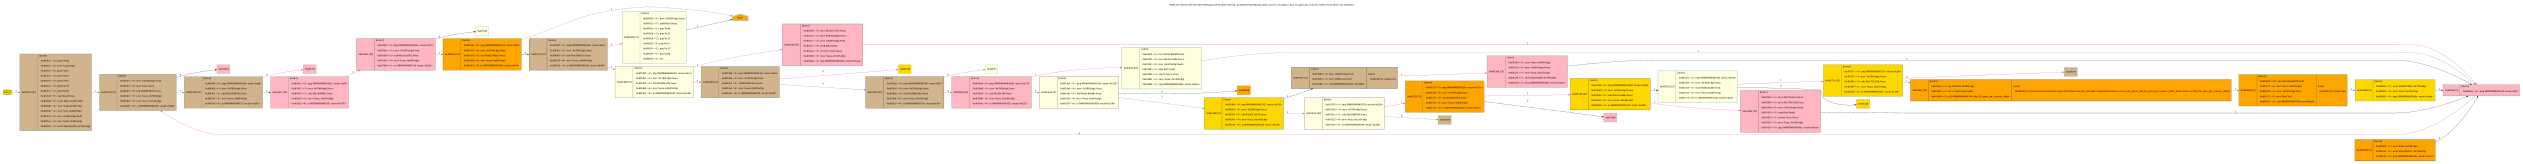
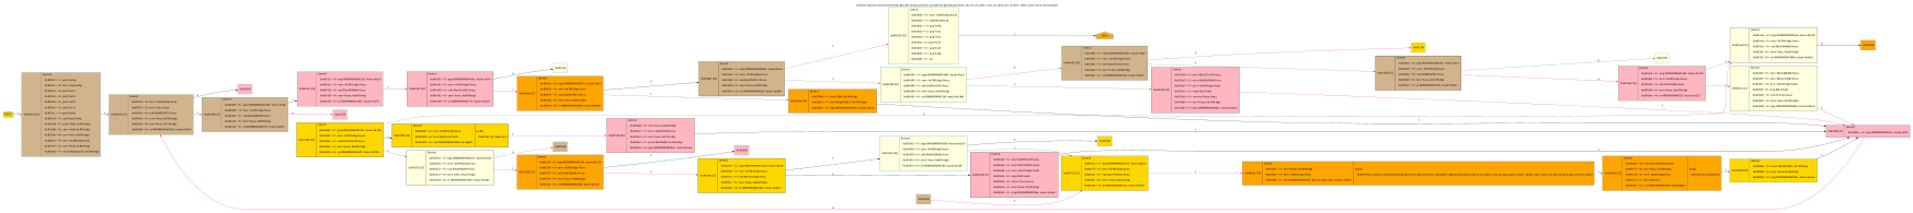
  digraph {
    fontname="Noto Serif"
    label="0x4013c0 (/mnt/c/Users/mathe/Desktop/tcc/POCII/binaries/extr_linuxdriversperfhisiliconhisi_uncore_l3c_pmu.c_hisi_l3c_pmu_get_counter_offset_Final-ollvm.out::main(0))"
    labelloc=t
    rankdir=LR
    node [color=teal fillcolor=lightpink fontname="Noto Serif" shape=record style=filled]
    edge [color=deeppink fontname="Noto Serif"]
    Entry [color=darkgreen fillcolor=gold height=0.3 shape=cylinder width=0.3]
    n2 [fillcolor=tan label="{\n     0x4013c0 [47]\l\n     | [instrs]\l\n     &nbsp;&nbsp;0x4013c0 \<+1\>: push %rbp\l\n     &nbsp;&nbsp;0x4013c1 \<+3\>: mov %rsp,%rbp\l\n     &nbsp;&nbsp;0x4013c4 \<+2\>: push %r15\l\n     &nbsp;&nbsp;0x4013c6 \<+2\>: push %r14\l\n     &nbsp;&nbsp;0x4013c8 \<+2\>: push %r13\l\n     &nbsp;&nbsp;0x4013ca \<+2\>: push %r12\l\n     &nbsp;&nbsp;0x4013cc \<+1\>: push %rbx\l\n     &nbsp;&nbsp;0x4013cd \<+7\>: sub $0xa8,%rsp\l\n     &nbsp;&nbsp;0x4013d4 \<+7\>: movl $0x0,-0x34(%rbp)\l\n     &nbsp;&nbsp;0x4013db \<+3\>: mov %edi,-0x38(%rbp)\l\n     &nbsp;&nbsp;0x4013de \<+4\>: mov %rsi,-0x40(%rbp)\l\n     &nbsp;&nbsp;0x4013e2 \<+3\>: mov -0x38(%rbp),%edi\l\n     &nbsp;&nbsp;0x4013e5 \<+3\>: mov %edi,-0x30(%rbp)\l\n     &nbsp;&nbsp;0x4013e8 \<+7\>: movl $0xf43aa7f6,-0x74(%rbp)\l\n  }"]
    n3 [fillcolor=tan label="{\n     0x4013ef [23]\l\n     | [instrs]\l\n     &nbsp;&nbsp;0x4013ef \<+3\>: mov -0x74(%rbp),%eax\l\n     &nbsp;&nbsp;0x4013f2 \<+2\>: mov %eax,%ecx\l\n     &nbsp;&nbsp;0x4013f4 \<+6\>: sub $0x88556975,%ecx\l\n     &nbsp;&nbsp;0x4013fa \<+3\>: mov %eax,-0x78(%rbp)\l\n     &nbsp;&nbsp;0x4013fd \<+3\>: mov %ecx,-0x7c(%rbp)\l\n     &nbsp;&nbsp;0x401400 \<+6\>: je 0000000000401628 \<main+0x268\>\l\n  }"]
    n4 [color=darkgreen label="{\n     0x401628\l\n  }" style="dashed,filled"]
    n5 [fillcolor=tan label="{\n     0x401406 [22]\l\n     | [instrs]\l\n     &nbsp;&nbsp;0x401406 \<+5\>: jmp 000000000040140b \<main+0x4b\>\l\n     &nbsp;&nbsp;0x40140b \<+3\>: mov -0x78(%rbp),%eax\l\n     &nbsp;&nbsp;0x40140e \<+5\>: sub $0xa88b47b4,%eax\l\n     &nbsp;&nbsp;0x401413 \<+3\>: mov %eax,-0x80(%rbp)\l\n     &nbsp;&nbsp;0x401416 \<+6\>: je 0000000000401725 \<main+0x365\>\l\n  }"]
    n6 [label="{\n     0x401725\l\n  }" style="dashed,filled"]
    n7 [label="{\n     0x40141c [25]\l\n     | [instrs]\l\n     &nbsp;&nbsp;0x40141c \<+5\>: jmp 0000000000401421 \<main+0x61\>\l\n     &nbsp;&nbsp;0x401421 \<+3\>: mov -0x78(%rbp),%eax\l\n     &nbsp;&nbsp;0x401424 \<+5\>: sub $0xc36998b4,%eax\l\n     &nbsp;&nbsp;0x401429 \<+6\>: mov %eax,-0x84(%rbp)\l\n     &nbsp;&nbsp;0x40142f \<+6\>: je 0000000000401835 \<main+0x475\>\l\n  }"]
    n8 [color=black label="{\n     0x401435 [25]\l\n     | [instrs]\l\n     &nbsp;&nbsp;0x401435 \<+5\>: jmp 000000000040143a \<main+0x7a\>\l\n     &nbsp;&nbsp;0x40143a \<+3\>: mov -0x78(%rbp),%eax\l\n     &nbsp;&nbsp;0x40143d \<+5\>: sub $0xc4c1a082,%eax\l\n     &nbsp;&nbsp;0x401442 \<+6\>: mov %eax,-0x88(%rbp)\l\n     &nbsp;&nbsp;0x401448 \<+6\>: je 00000000004017e4 \<main+0x424\>\l\n  }"]
    n9 [fillcolor=orange height=0.3 label=Users peripheries=2 shape=house width=0.3]
    n10 [color=black fillcolor=lightyellow label="{\n     0x4017e4\l\n  }" style="dashed,filled"]
    n11 [color=darkgreen fillcolor=orange label="{\n     0x40144e [25]\l\n     | [instrs]\l\n     &nbsp;&nbsp;0x40144e \<+5\>: jmp 0000000000401453 \<main+0x93\>\l\n     &nbsp;&nbsp;0x401453 \<+3\>: mov -0x78(%rbp),%eax\l\n     &nbsp;&nbsp;0x401456 \<+5\>: sub $0xd1978dc3,%eax\l\n     &nbsp;&nbsp;0x40145b \<+6\>: mov %eax,-0x8c(%rbp)\l\n     &nbsp;&nbsp;0x401461 \<+6\>: je 000000000040180d \<main+0x44d\>\l\n  }"]
    n12 [fillcolor=gold label="{\n     0x401686 [18]\l\n     | [instrs]\l\n     &nbsp;&nbsp;0x401686 \<+7\>: movl $0xd1978dc3,-0x74(%rbp)\l\n     &nbsp;&nbsp;0x40168d \<+6\>: mov %eax,-0xc0(%rbp)\l\n     &nbsp;&nbsp;0x401693 \<+5\>: jmp 000000000040186a \<main+0x4aa\>\l\n  }"]
    n13 [label="{\n     0x40186a [5]\l\n     | [instrs]\l\n     &nbsp;&nbsp;0x40186a \<+5\>: jmp 00000000004013ef \<main+0x2f\>\l\n  }"]
    n14 [color=black fillcolor=orange label="{\n     0x40180d [19]\l\n     | [instrs]\l\n     &nbsp;&nbsp;0x40180d \<+7\>: movl $0x0,-0x34(%rbp)\l\n     &nbsp;&nbsp;0x401814 \<+7\>: movl $0xef18d7a7,-0x74(%rbp)\l\n     &nbsp;&nbsp;0x40181b \<+5\>: jmp 000000000040186a \<main+0x4aa\>\l\n  }"]
    n15 [color=black fillcolor=tan label="{\n     0x401467 [25]\l\n     | [instrs]\l\n     &nbsp;&nbsp;0x401467 \<+5\>: jmp 000000000040146c \<main+0xac\>\l\n     &nbsp;&nbsp;0x40146c \<+3\>: mov -0x78(%rbp),%eax\l\n     &nbsp;&nbsp;0x40146f \<+5\>: sub $0xef18d7a7,%eax\l\n     &nbsp;&nbsp;0x401474 \<+6\>: mov %eax,-0x90(%rbp)\l\n     &nbsp;&nbsp;0x40147a \<+6\>: je 0000000000401820 \<main+0x460\>\l\n  }"]
    n16 [color=darkgreen fillcolor=orange label="{\n     0x40166d [25]\l\n     | [instrs]\l\n     &nbsp;&nbsp;0x40166d \<+10\>: movabs $0x4020f2,%rdi\l\n     &nbsp;&nbsp;0x401677 \<+4\>: mov %rax,-0x50(%rbp)\l\n     &nbsp;&nbsp;0x40167b \<+4\>: mov -0x50(%rbp),%rsi\l\n     &nbsp;&nbsp;0x40167f \<+2\>: mov $0x0,%al\l\n     &nbsp;&nbsp;0x401681 \<+5\>: call 0000000000401030 \<printf@plt\>\l\n     | [calls]\l\n     &nbsp;&nbsp;0x401030 \{1\} (unknown)\l\n  }"]
    n17 [fillcolor=lightyellow label="{\n     0x401820 [21]\l\n     | [instrs]\l\n     &nbsp;&nbsp;0x401820 \<+3\>: mov -0x34(%rbp),%eax\l\n     &nbsp;&nbsp;0x401823 \<+7\>: add $0xa8,%rsp\l\n     &nbsp;&nbsp;0x40182a \<+1\>: pop %rbx\l\n     &nbsp;&nbsp;0x40182b \<+2\>: pop %r12\l\n     &nbsp;&nbsp;0x40182d \<+2\>: pop %r13\l\n     &nbsp;&nbsp;0x40182f \<+2\>: pop %r14\l\n     &nbsp;&nbsp;0x401831 \<+2\>: pop %r15\l\n     &nbsp;&nbsp;0x401833 \<+1\>: pop %rbp\l\n     &nbsp;&nbsp;0x401834 \<+1\>: ret\l\n  }"]
    n18 [color=darkgreen fillcolor=lightyellow label="{\n     0x401480 [25]\l\n     | [instrs]\l\n     &nbsp;&nbsp;0x401480 \<+5\>: jmp 0000000000401485 \<main+0xc5\>\l\n     &nbsp;&nbsp;0x401485 \<+3\>: mov -0x78(%rbp),%eax\l\n     &nbsp;&nbsp;0x401488 \<+5\>: sub $0xf43aa7f6,%eax\l\n     &nbsp;&nbsp;0x40148d \<+6\>: mov %eax,-0x94(%rbp)\l\n     &nbsp;&nbsp;0x401493 \<+6\>: je 000000000040159d \<main+0x1dd\>\l\n  }"]
    n19 [color=darkgreen fillcolor=tan label="{\n     0x401593\l\n  }" style="dashed,filled"]
    n20 [color=black label="{\n     0x40159d [27]\l\n     | [instrs]\l\n     &nbsp;&nbsp;0x40159d \<+5\>: mov $0x4217e476,%eax\l\n     &nbsp;&nbsp;0x4015a2 \<+5\>: mov $0x682d3b0b,%ecx\l\n     &nbsp;&nbsp;0x4015a7 \<+3\>: mov -0x30(%rbp),%edx\l\n     &nbsp;&nbsp;0x4015aa \<+3\>: cmp $0x2,%edx\l\n     &nbsp;&nbsp;0x4015ad \<+3\>: cmovne %ecx,%eax\l\n     &nbsp;&nbsp;0x4015b0 \<+3\>: mov %eax,-0x74(%rbp)\l\n     &nbsp;&nbsp;0x4015b3 \<+5\>: jmp 000000000040186a \<main+0x4aa\>\l\n  }"]
    n21 [fillcolor=tan label="{\n     0x401499 [25]\l\n     | [instrs]\l\n     &nbsp;&nbsp;0x401499 \<+5\>: jmp 000000000040149e \<main+0xde\>\l\n     &nbsp;&nbsp;0x40149e \<+3\>: mov -0x78(%rbp),%eax\l\n     &nbsp;&nbsp;0x4014a1 \<+5\>: sub $0xf59c4cc0,%eax\l\n     &nbsp;&nbsp;0x4014a6 \<+6\>: mov %eax,-0x98(%rbp)\l\n     &nbsp;&nbsp;0x4014ac \<+6\>: je 00000000004017f0 \<main+0x430\>\l\n  }"]
    n22 [color=black fillcolor=orange label="{\n     0x40165e [15]\l\n     | [instrs]\l\n     &nbsp;&nbsp;0x40165e \<+7\>: movl $0x64,-0x48(%rbp)\l\n     &nbsp;&nbsp;0x401665 \<+3\>: mov -0x48(%rbp),%edi\l\n     &nbsp;&nbsp;0x401668 \<+5\>: call 0000000000401390 \<hisi_l3c_pmu_get_counter_offset\>\l\n     | [calls]\l\n     &nbsp;&nbsp;0x401390 \{1\} (/mnt/c/Users/mathe/Desktop/tcc/POCII/binaries/extr_linuxdriversperfhisiliconhisi_uncore_l3c_pmu.c_hisi_l3c_pmu_get_counter_offset_Final-ollvm.out::hisi_l3c_pmu_get_counter_offset)\l\n  }"]
    n23 [fillcolor=gold label="{\n     0x4017f0\l\n  }" style="dashed,filled"]
    n24 [color=black fillcolor=tan label="{\n     0x4014b2 [25]\l\n     | [instrs]\l\n     &nbsp;&nbsp;0x4014b2 \<+5\>: jmp 00000000004014b7 \<main+0xf7\>\l\n     &nbsp;&nbsp;0x4014b7 \<+3\>: mov -0x78(%rbp),%eax\l\n     &nbsp;&nbsp;0x4014ba \<+5\>: sub $0xfb4bc98e,%eax\l\n     &nbsp;&nbsp;0x4014bf \<+6\>: mov %eax,-0x9c(%rbp)\l\n     &nbsp;&nbsp;0x4014c5 \<+6\>: je 00000000004017fc \<main+0x43c\>\l\n  }"]
    n25 [color=darkgreen fillcolor=gold label="{\n     0x40157a [25]\l\n     | [instrs]\l\n     &nbsp;&nbsp;0x40157a \<+5\>: jmp 000000000040157f \<main+0x1bf\>\l\n     &nbsp;&nbsp;0x40157f \<+3\>: mov -0x78(%rbp),%eax\l\n     &nbsp;&nbsp;0x401582 \<+5\>: sub $0x7701921b,%eax\l\n     &nbsp;&nbsp;0x401587 \<+6\>: mov %eax,-0xbc(%rbp)\l\n     &nbsp;&nbsp;0x40158d \<+6\>: je 000000000040165e \<main+0x29e\>\l\n  }"]
    n26 [color=darkgreen fillcolor=lightyellow label="{\n     0x4017fc\l\n  }" style="dashed,filled"]
    n27 [color=darkgreen label="{\n     0x4014cb [25]\l\n     | [instrs]\l\n     &nbsp;&nbsp;0x4014cb \<+5\>: jmp 00000000004014d0 \<main+0x110\>\l\n     &nbsp;&nbsp;0x4014d0 \<+3\>: mov -0x78(%rbp),%eax\l\n     &nbsp;&nbsp;0x4014d3 \<+5\>: sub $0x29a6b9,%eax\l\n     &nbsp;&nbsp;0x4014d8 \<+6\>: mov %eax,-0xa0(%rbp)\l\n     &nbsp;&nbsp;0x4014de \<+6\>: je 00000000004015f2 \<main+0x232\>\l\n  }"]
    n28 [color=black fillcolor=gold label="{\n     0x4015b8\l\n  }" style="dashed,filled"]
    n29 [color=darkgreen fillcolor=lightyellow label="{\n     0x4015f2 [27]\l\n     | [instrs]\l\n     &nbsp;&nbsp;0x4015f2 \<+5\>: mov $0x3c4b4dd9,%eax\l\n     &nbsp;&nbsp;0x4015f7 \<+5\>: mov $0x5cc5ed2b,%ecx\l\n     &nbsp;&nbsp;0x4015fc \<+3\>: mov -0x2c(%rbp),%edx\l\n     &nbsp;&nbsp;0x4015ff \<+3\>: cmp $0x1,%edx\l\n     &nbsp;&nbsp;0x401602 \<+3\>: cmovl %ecx,%eax\l\n     &nbsp;&nbsp;0x401605 \<+3\>: mov %eax,-0x74(%rbp)\l\n     &nbsp;&nbsp;0x401608 \<+5\>: jmp 000000000040186a \<main+0x4aa\>\l\n  }"]
    n30 [color=black fillcolor=lightyellow label="{\n     0x4014e4 [25]\l\n     | [instrs]\l\n     &nbsp;&nbsp;0x4014e4 \<+5\>: jmp 00000000004014e9 \<main+0x129\>\l\n     &nbsp;&nbsp;0x4014e9 \<+3\>: mov -0x78(%rbp),%eax\l\n     &nbsp;&nbsp;0x4014ec \<+5\>: sub $0x3c4b4dd9,%eax\l\n     &nbsp;&nbsp;0x4014f1 \<+6\>: mov %eax,-0xa4(%rbp)\l\n     &nbsp;&nbsp;0x4014f7 \<+6\>: je 000000000040160d \<main+0x24d\>\l\n  }"]
    n31 [fillcolor=lightyellow label="{\n     0x401561 [25]\l\n     | [instrs]\l\n     &nbsp;&nbsp;0x401561 \<+5\>: jmp 0000000000401566 \<main+0x1a6\>\l\n     &nbsp;&nbsp;0x401566 \<+3\>: mov -0x78(%rbp),%eax\l\n     &nbsp;&nbsp;0x401569 \<+5\>: sub $0x682d3b0b,%eax\l\n     &nbsp;&nbsp;0x40156e \<+6\>: mov %eax,-0xb8(%rbp)\l\n     &nbsp;&nbsp;0x401574 \<+6\>: je 00000000004015b8 \<main+0x1f8\>\l\n  }"]
    n32 [color=black fillcolor=orange label="{\n     0x40160d\l\n  }" style="dashed,filled"]
    n33 [color=black fillcolor=gold label="{\n     0x4014fd [25]\l\n     | [instrs]\l\n     &nbsp;&nbsp;0x4014fd \<+5\>: jmp 0000000000401502 \<main+0x142\>\l\n     &nbsp;&nbsp;0x401502 \<+3\>: mov -0x78(%rbp),%eax\l\n     &nbsp;&nbsp;0x401505 \<+5\>: sub $0x4217e476,%eax\l\n     &nbsp;&nbsp;0x40150a \<+6\>: mov %eax,-0xa8(%rbp)\l\n     &nbsp;&nbsp;0x401510 \<+6\>: je 00000000004015d0 \<main+0x210\>\l\n  }"]
    n34 [color=black label="{\n     0x401643 [27]\l\n     | [instrs]\l\n     &nbsp;&nbsp;0x401643 \<+5\>: mov $0xf59c4cc0,%eax\l\n     &nbsp;&nbsp;0x401648 \<+5\>: mov $0x7701921b,%ecx\l\n     &nbsp;&nbsp;0x40164d \<+3\>: mov -0x2c(%rbp),%edx\l\n     &nbsp;&nbsp;0x401650 \<+3\>: cmp $0x0,%edx\l\n     &nbsp;&nbsp;0x401653 \<+3\>: cmove %ecx,%eax\l\n     &nbsp;&nbsp;0x401656 \<+3\>: mov %eax,-0x74(%rbp)\l\n     &nbsp;&nbsp;0x401659 \<+5\>: jmp 000000000040186a \<main+0x4aa\>\l\n  }"]
-   n35 [color=black fillcolor=tan label="{\n     0x4015d0 [13]\l\n     | [instrs]\l\n     &nbsp;&nbsp;0x4015d0 \<+4\>: mov -0x40(%rbp),%rax\l\n     &nbsp;&nbsp;0x4015d4 \<+4\>: mov 0x8(%rax),%rdi\l\n     &nbsp;&nbsp;0x4015d8 \<+5\>: call 0000000000401040 \<atoi@plt\>\l\n     | [calls]\l\n     &nbsp;&nbsp;0x401040 \{1\} (unknown)\l\n  }"]
+   n35 [color=black fillcolor=gold label="{\n     0x4015d0 [13]\l\n     | [instrs]\l\n     &nbsp;&nbsp;0x4015d0 \<+4\>: mov -0x40(%rbp),%rax\l\n     &nbsp;&nbsp;0x4015d4 \<+4\>: mov 0x8(%rax),%rdi\l\n     &nbsp;&nbsp;0x4015d8 \<+5\>: call 0000000000401040 \<atoi@plt\>\l\n     | [calls]\l\n     &nbsp;&nbsp;0x401040 \{1\} (unknown)\l\n  }"]
    n36 [color=black fillcolor=lightyellow label="{\n     0x401516 [25]\l\n     | [instrs]\l\n     &nbsp;&nbsp;0x401516 \<+5\>: jmp 000000000040151b \<main+0x15b\>\l\n     &nbsp;&nbsp;0x40151b \<+3\>: mov -0x78(%rbp),%eax\l\n     &nbsp;&nbsp;0x40151e \<+5\>: sub $0x45646390,%eax\l\n     &nbsp;&nbsp;0x401523 \<+6\>: mov %eax,-0xac(%rbp)\l\n     &nbsp;&nbsp;0x401529 \<+6\>: je 0000000000401698 \<main+0x2d8\>\l\n  }"]
    n37 [color=black fillcolor=gold label="{\n     0x401548 [25]\l\n     | [instrs]\l\n     &nbsp;&nbsp;0x401548 \<+5\>: jmp 000000000040154d \<main+0x18d\>\l\n     &nbsp;&nbsp;0x40154d \<+3\>: mov -0x78(%rbp),%eax\l\n     &nbsp;&nbsp;0x401550 \<+5\>: sub $0x5cc5ed2b,%eax\l\n     &nbsp;&nbsp;0x401555 \<+6\>: mov %eax,-0xb4(%rbp)\l\n     &nbsp;&nbsp;0x40155b \<+6\>: je 0000000000401643 \<main+0x283\>\l\n  }"]
    n38 [color=darkgreen label="{\n     0x4015dd [21]\l\n     | [instrs]\l\n     &nbsp;&nbsp;0x4015dd \<+3\>: mov %eax,-0x44(%rbp)\l\n     &nbsp;&nbsp;0x4015e0 \<+3\>: mov -0x44(%rbp),%eax\l\n     &nbsp;&nbsp;0x4015e3 \<+3\>: mov %eax,-0x2c(%rbp)\l\n     &nbsp;&nbsp;0x4015e6 \<+7\>: movl $0x29a6b9,-0x74(%rbp)\l\n     &nbsp;&nbsp;0x4015ed \<+5\>: jmp 000000000040186a \<main+0x4aa\>\l\n  }"]
    n39 [fillcolor=orange label="{\n     0x40152f [25]\l\n     | [instrs]\l\n     &nbsp;&nbsp;0x40152f \<+5\>: jmp 0000000000401534 \<main+0x174\>\l\n     &nbsp;&nbsp;0x401534 \<+3\>: mov -0x78(%rbp),%eax\l\n     &nbsp;&nbsp;0x401537 \<+5\>: sub $0x482be5fe,%eax\l\n     &nbsp;&nbsp;0x40153c \<+6\>: mov %eax,-0xb0(%rbp)\l\n     &nbsp;&nbsp;0x401542 \<+6\>: je 00000000004016d2 \<main+0x312\>\l\n  }"]
    n40 [fillcolor=tan label="{\n     0x401698\l\n  }" style="dashed,filled"]
    n41 [label="{\n     0x4016d2\l\n  }" style="dashed,filled"]
    Entry -> n2 [label=" 1"]
    n2 -> n3 [color=gray40 label=" 1"]
    n3 -> n4 [color=black label=" 0"]
    n3 -> n5 [color=gray40 label=" 7"]
    n5 -> n6 [label=" 0"]
    n5 -> n7 [color=black label=" 7"]
    n7 -> n8 [label=" 7"]
    n8 -> n10 [color=black label=" 0"]
    n8 -> n11 [label=" 7"]
-   n11 -> n9 [color=gray40 label=" 1"]
+   n11 -> n14 [color=gray40 label=" 1"]
    n11 -> n15 [color=black label=" 6"]
    n12 -> n13 [color=black label=" 1"]
    n13 -> n3 [label=" 6"]
    n14 -> n13 [color=black label=" 1"]
    n15 -> n17 [label=" 1"]
    n15 -> n18 [color=gray40 label=" 5"]
    n16 -> n12 [color=gray40 label=" 1"]
    n17 -> n9 [color=black label=" 1"]
    n18 -> n20 [color=gray40 label=" 1"]
    n18 -> n21 [label=" 4"]
    n20 -> n13 [label=" 1"]
    n21 -> n23 [label=" 0"]
    n21 -> n24 [color=gray40 label=" 4"]
    n22 -> n16 [color=gray40 label=" 1"]
    n24 -> n26 [color=gray40 label=" 0"]
    n24 -> n27 [label=" 4"]
-   n25 -> n19 [label=" 0"]
+   n19 -> n25 [label=" 0"]
    n25 -> n22 [label=" 1"]
    n27 -> n29 [label=" 1"]
    n27 -> n30 [color=gray40 label=" 3"]
    n29 -> n13 [color=gray40 label=" 1"]
    n30 -> n32 [color=black label=" 0"]
-   n30 -> n33 [color=gray40 label=" 3"]
+   n33 -> n30 [color=gray40 label=" 3"]
    n31 -> n25 [color=gray40 label=" 1"]
    n31 -> n28 [color=black label=" 0"]
    n33 -> n35 [color=black label=" 1"]
    n33 -> n36 [color=gray40 label=" 2"]
    n34 -> n13 [color=black label=" 1"]
    n35 -> n38 [label=" 1"]
    n36 -> n39 [label=" 2"]
    n36 -> n40 [color=gray40 label=" 0"]
    n37 -> n31 [color=black label=" 1"]
-   n37 -> n34 [label=" 1"]
+   n37 -> n34 [color=black label=" 1"]
    n38 -> n13 [color=black label=" 1"]
    n39 -> n37 [label=" 2"]
    n39 -> n41 [color=black label=" 0"]
  }
